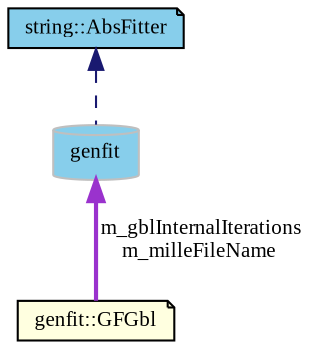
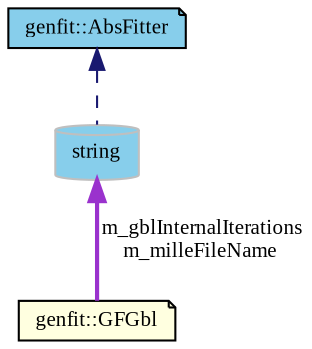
  digraph {
    fontname="Liberation Serif"
    node [color=black fillcolor=skyblue fontname="Liberation Serif" fontsize=10 shape=note style=filled]
    edge [dir=back fontname="Liberation Serif" fontsize=10 labelfontname=Helvetica labelfontsize=10]
    n1 [fillcolor=lightyellow fontcolor=black height=0.2 label="genfit::GFGbl" width=0.4]
-   n2 [height=0.2 label="string::AbsFitter" width=0.4]
-   n3 [color=grey75 height=0.2 label=genfit shape=cylinder width=0.4]
+   n2 [height=0.2 label="genfit::AbsFitter" width=0.4]
+   n3 [color=grey75 height=0.2 label=string shape=cylinder width=0.4]
    n2 -> n3 [color=midnightblue style=dashed]
    n3 -> n1 [color=darkorchid3 label=" m_gblInternalIterations\nm_milleFileName" style=bold]
  }
